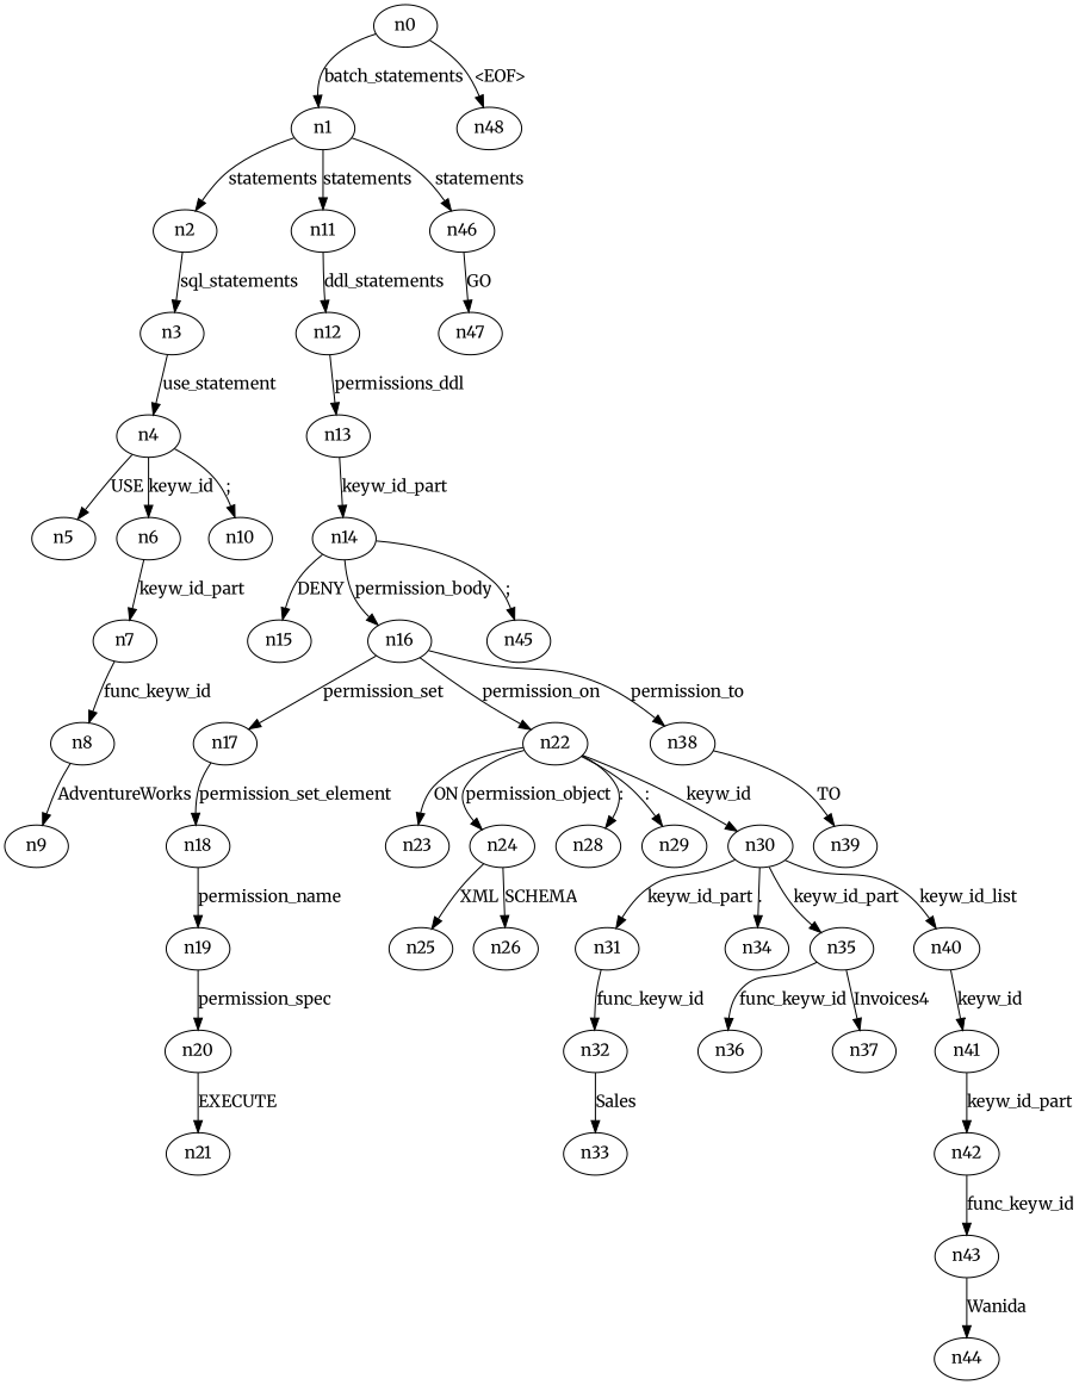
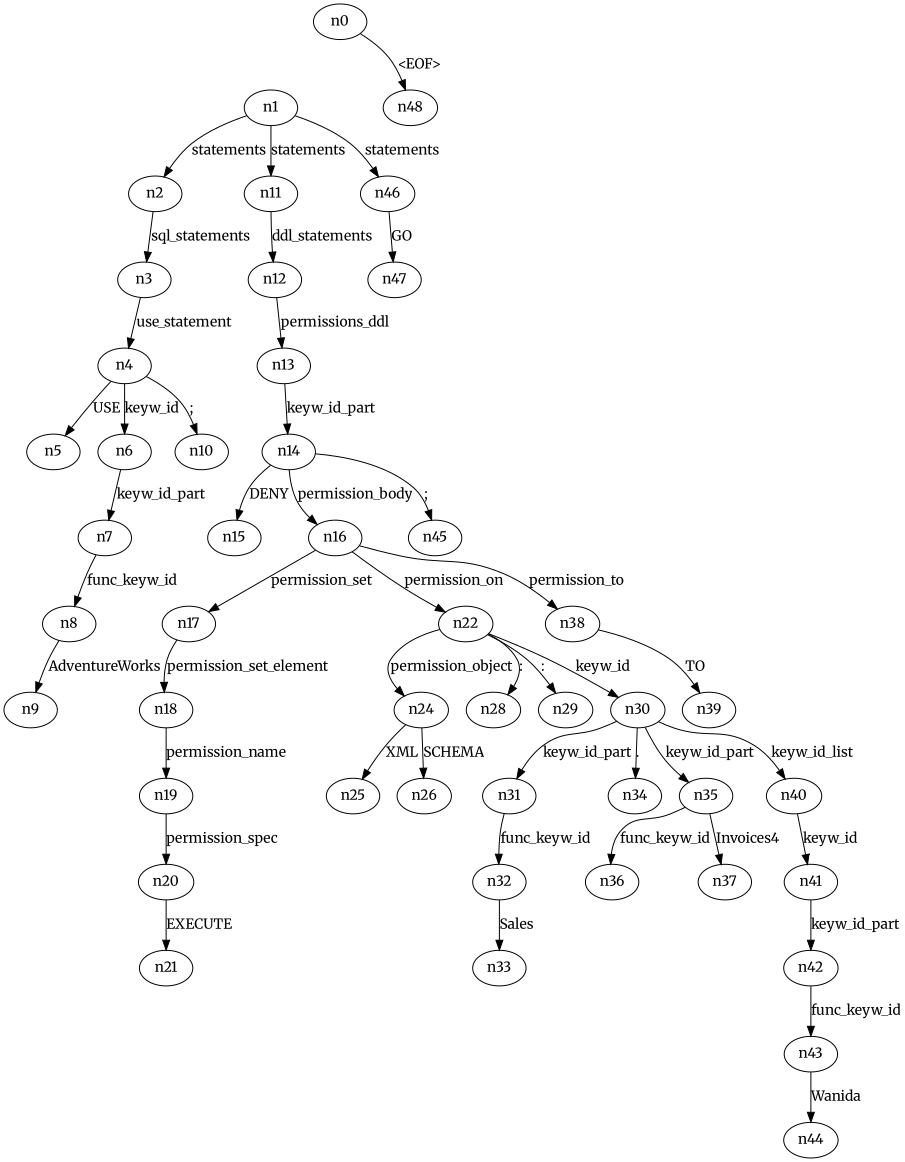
  digraph {
    fontname=Merriweather
    node [fontname=Merriweather]
    edge [fontname=Merriweather]
    n0
    n1
    n48
    n2
    n11
    n46
    n3
    n12
    n47
    n4
    n5
    n6
    n10
    n7
    n8
    n9
    n13
    n14
    n15
    n16
    n45
    n17
    n22
    n38
    n18
-   n23
    n24
    n28
    n29
    n30
    n39
    n19
    n20
    n21
    n25
    n26
    n31
    n34
    n35
    n40
    n32
    n36
    n37
    n33
    n41
    n42
    n43
    n44
-   n0 -> n1 [label=batch_statements]
    n0 -> n48 [label="<EOF>"]
    n1 -> n2 [label=statements]
    n1 -> n11 [label=statements]
    n1 -> n46 [label=statements]
    n2 -> n3 [label=sql_statements]
    n11 -> n12 [label=ddl_statements]
    n46 -> n47 [label=GO]
    n3 -> n4 [label=use_statement]
    n12 -> n13 [label=permissions_ddl]
    n4 -> n5 [label=USE]
    n4 -> n6 [label=keyw_id]
    n4 -> n10 [label=";"]
    n6 -> n7 [label=keyw_id_part]
    n7 -> n8 [label=func_keyw_id]
    n8 -> n9 [label=AdventureWorks]
    n13 -> n14 [label=keyw_id_part]
    n14 -> n15 [label=DENY]
    n14 -> n16 [label=permission_body]
    n14 -> n45 [label=";"]
    n16 -> n17 [label=permission_set]
    n16 -> n22 [label=permission_on]
    n16 -> n38 [label=permission_to]
    n17 -> n18 [label=permission_set_element]
-   n22 -> n23 [label=ON]
    n22 -> n24 [label=permission_object]
    n22 -> n28 [label=":"]
    n22 -> n29 [label=":"]
    n22 -> n30 [label=keyw_id]
    n38 -> n39 [label=TO]
    n18 -> n19 [label=permission_name]
    n24 -> n25 [label=XML]
    n24 -> n26 [label=SCHEMA]
    n30 -> n31 [label=keyw_id_part]
    n30 -> n34 [label="."]
    n30 -> n35 [label=keyw_id_part]
    n30 -> n40 [label=keyw_id_list]
    n19 -> n20 [label=permission_spec]
    n20 -> n21 [label=EXECUTE]
    n31 -> n32 [label=func_keyw_id]
    n35 -> n36 [label=func_keyw_id]
    n35 -> n37 [label=Invoices4]
    n40 -> n41 [label=keyw_id]
    n32 -> n33 [label=Sales]
    n41 -> n42 [label=keyw_id_part]
    n42 -> n43 [label=func_keyw_id]
    n43 -> n44 [label=Wanida]
  }
